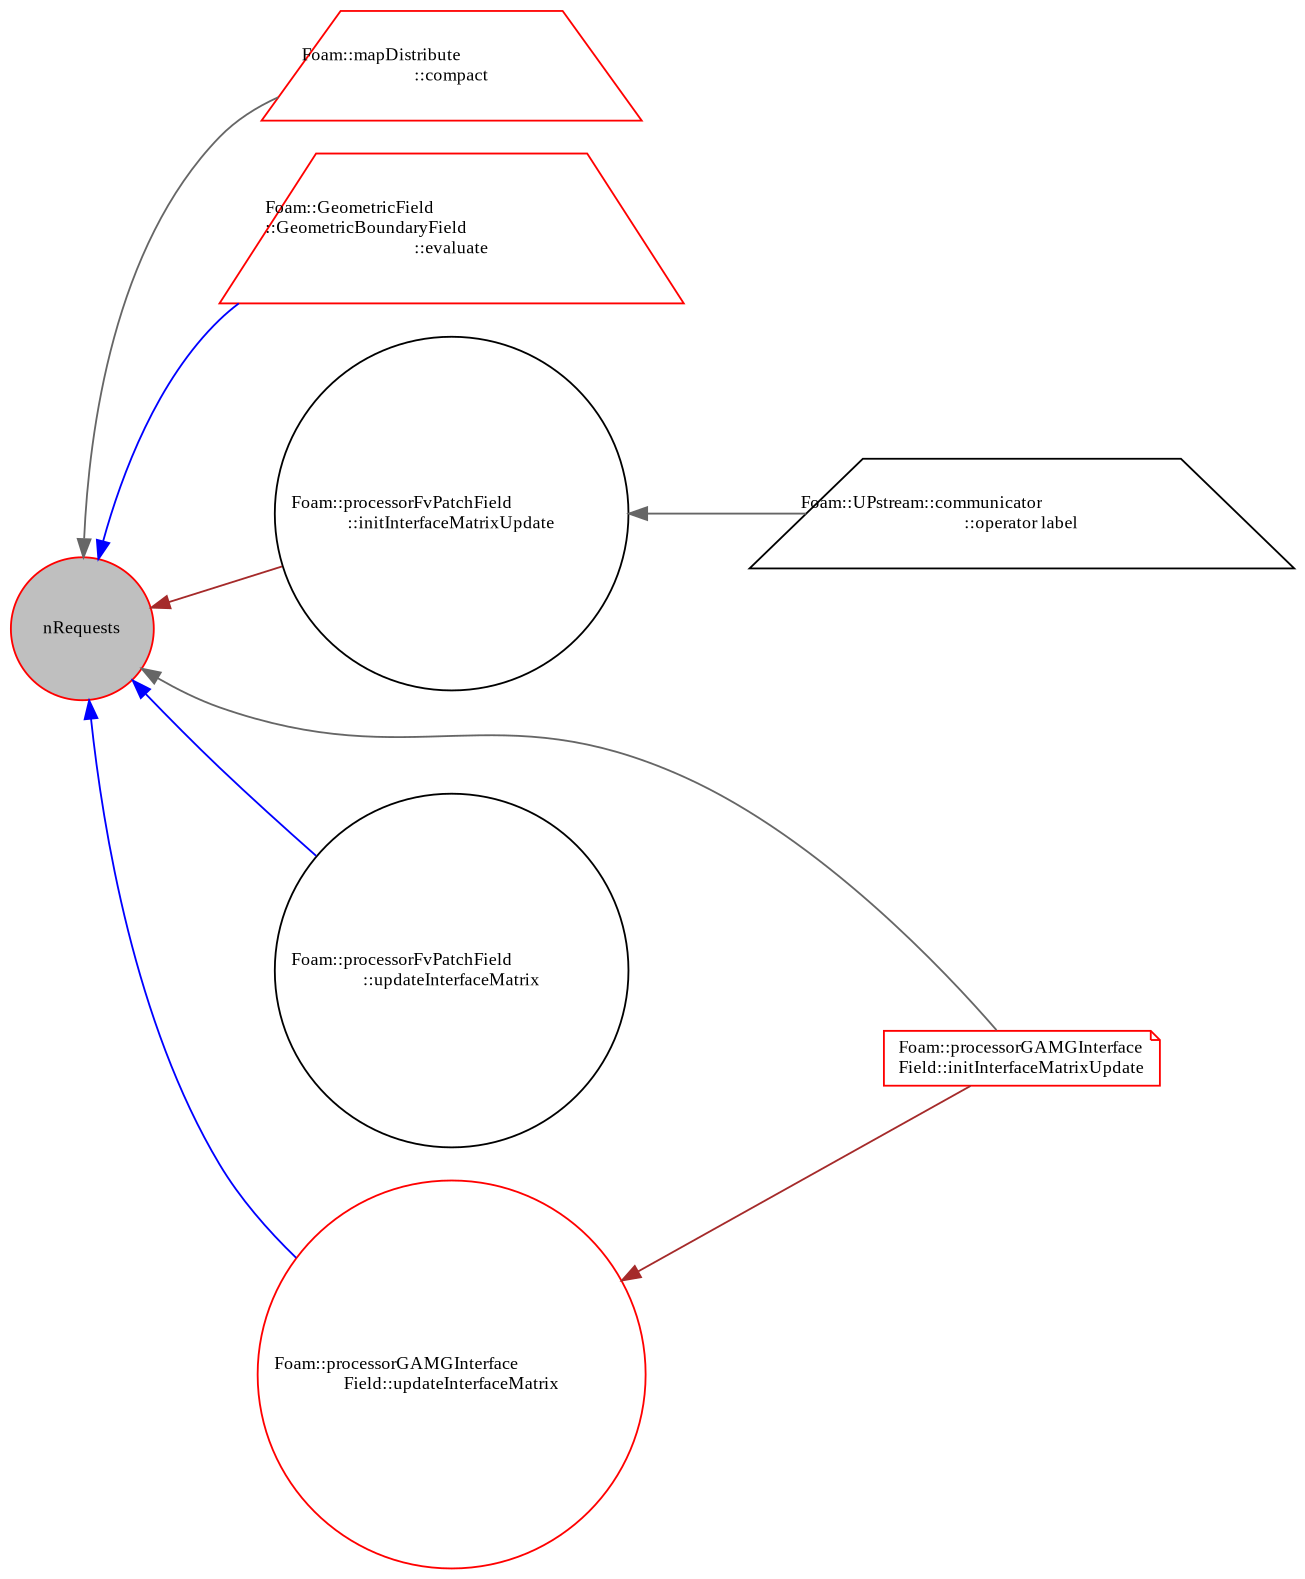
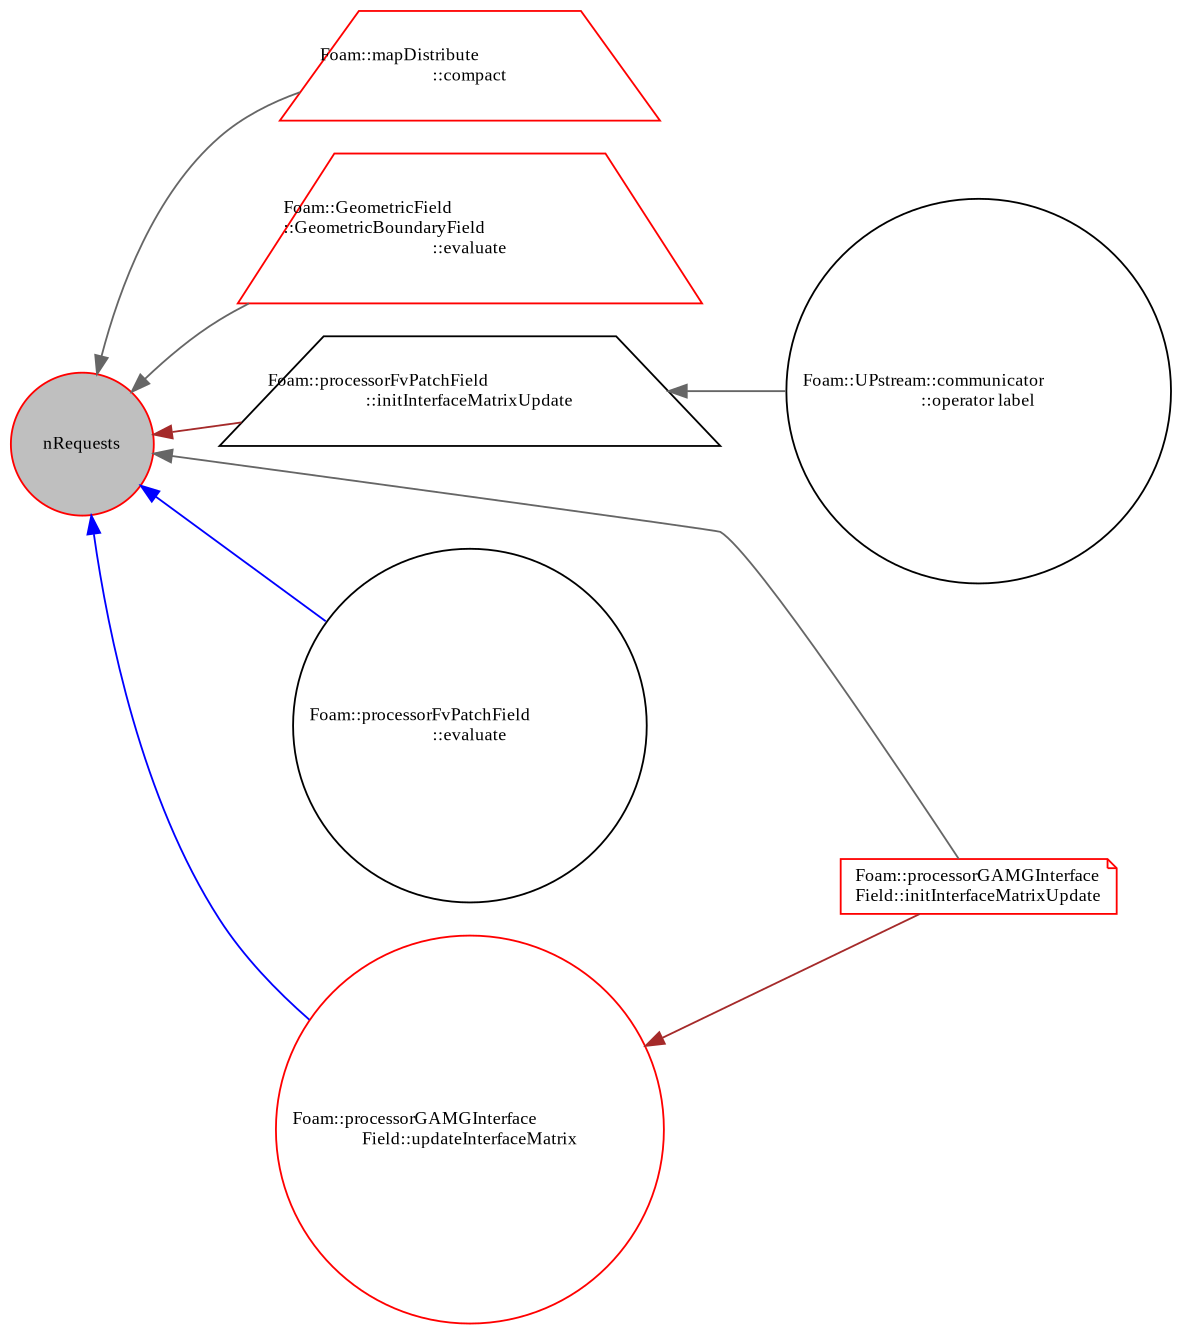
  digraph {
    fontname="Liberation Serif"
    rankdir=LR
    node [color=red fontname="Liberation Serif" fontsize=10 shape=circle]
    edge [color=gray40 dir=back fontname="Liberation Serif" fontsize=10 labelfontname=Helvetica labelfontsize=10 style=solid]
    n1 [fillcolor=grey75 fontcolor=black height=0.2 label=nRequests style=filled width=0.4]
    n2 [height=0.2 label="Foam::mapDistribute\l::compact" shape=trapezium width=0.4]
    n3 [height=0.2 label="Foam::GeometricField\l::GeometricBoundaryField\l::evaluate" shape=trapezium width=0.4]
-   n4 [color=black height=0.2 label="Foam::processorFvPatchField\l::initInterfaceMatrixUpdate" width=0.4]
+   n4 [color=black height=0.2 label="Foam::processorFvPatchField\l::initInterfaceMatrixUpdate" shape=trapezium width=0.4]
    n5 [height=0.2 label="Foam::processorGAMGInterface\lField::initInterfaceMatrixUpdate" shape=note width=0.4]
-   n6 [color=black height=0.2 label="Foam::processorFvPatchField\l::updateInterfaceMatrix" width=0.4]
+   n6 [color=black height=0.2 label="Foam::processorFvPatchField\l::evaluate" width=0.4]
    n7 [height=0.2 label="Foam::processorGAMGInterface\lField::updateInterfaceMatrix" width=0.4]
-   n8 [color=black height=0.2 label="Foam::UPstream::communicator\l::operator label" shape=trapezium width=0.4]
+   n8 [color=black height=0.2 label="Foam::UPstream::communicator\l::operator label" width=0.4]
    n1 -> n2
-   n1 -> n3 [color=blue]
+   n1 -> n3
    n1 -> n4 [color=brown]
    n1 -> n5
    n1 -> n6 [color=blue]
    n1 -> n7 [color=blue]
    n4 -> n8
    n7 -> n5 [color=brown]
  }
